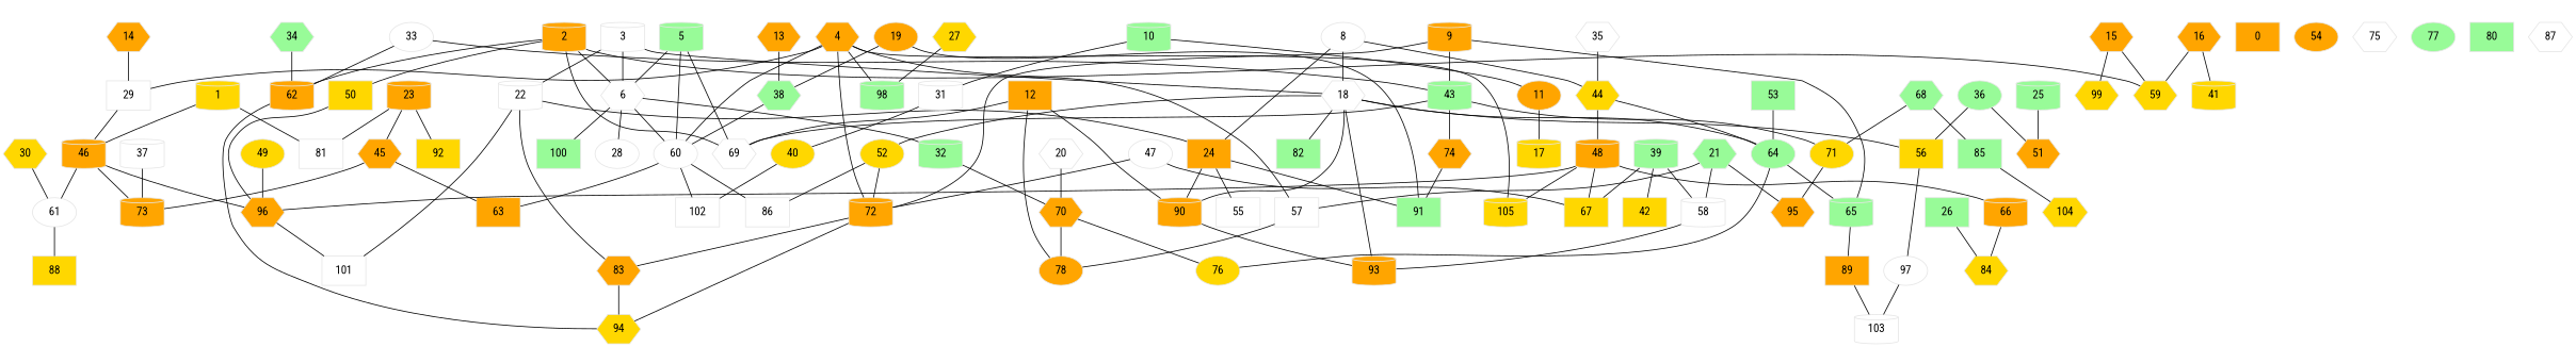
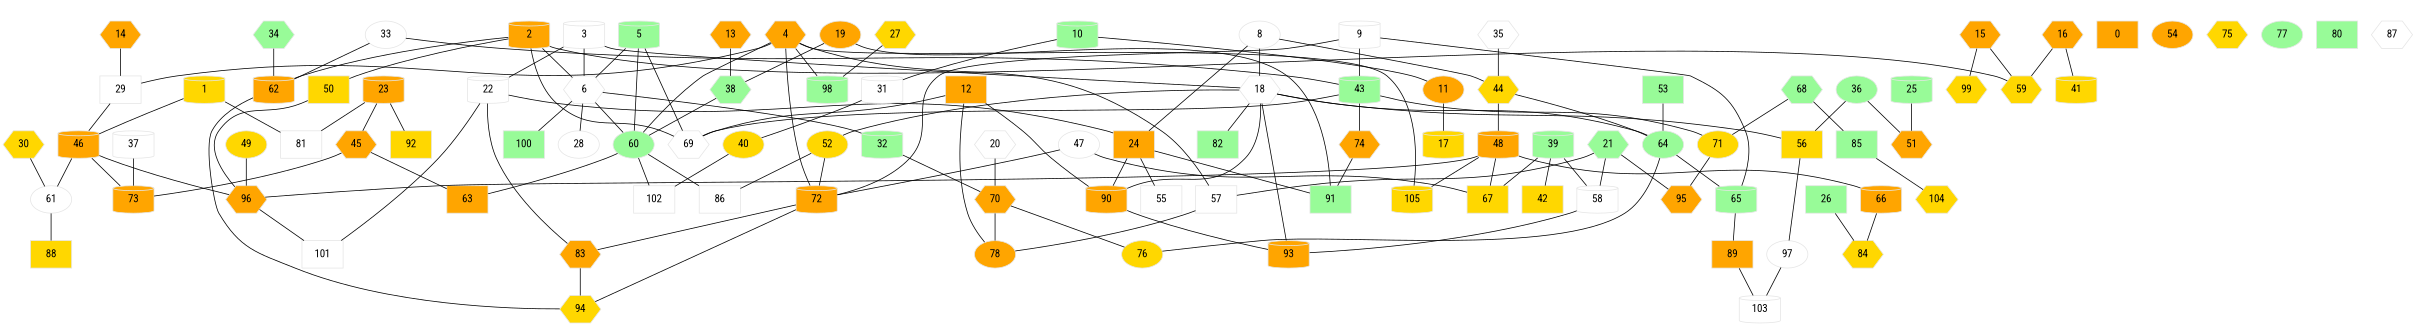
  graph {
    fontname="Roboto Condensed"
    node [color=gray90 fillcolor=orange fontname="Roboto Condensed" shape=hexagon style=filled]
    edge [fontname="Roboto Condensed"]
    1 [fillcolor=gold shape=cylinder]
    46 [shape=cylinder]
    81 [fillcolor=white shape=box]
    61 [fillcolor=white shape=ellipse]
    73 [shape=cylinder]
    96
    2 [shape=cylinder]
    6 [fillcolor=white]
    50 [fillcolor=gold shape=box]
    59 [fillcolor=gold]
    62 [shape=cylinder]
    69 [fillcolor=white]
-   60 [fillcolor=white shape=ellipse]
+   60 [fillcolor=palegreen shape=ellipse]
    28 [fillcolor=white shape=ellipse]
    32 [fillcolor=palegreen shape=cylinder]
    100 [fillcolor=palegreen shape=box]
    94 [fillcolor=gold]
    3 [fillcolor=white shape=cylinder]
    18 [fillcolor=white]
    22 [fillcolor=white shape=cylinder]
    90 [shape=cylinder]
    52 [fillcolor=gold shape=ellipse]
    56 [fillcolor=gold shape=box]
    64 [fillcolor=palegreen shape=ellipse]
    82 [fillcolor=palegreen shape=box]
    93 [shape=cylinder]
    24 [shape=box]
    83
    101 [fillcolor=white shape=box]
    29 [fillcolor=white shape=box]
    4
    57 [fillcolor=white shape=box]
    72 [shape=cylinder]
    98 [fillcolor=palegreen shape=cylinder]
    105 [fillcolor=gold shape=cylinder]
    78 [shape=ellipse]
    102 [fillcolor=white shape=box]
    63 [shape=box]
    86 [fillcolor=white shape=box]
    5 [fillcolor=palegreen shape=cylinder]
    70
    n42 [label=0 shape=box]
    8 [fillcolor=white shape=ellipse]
    44 [fillcolor=gold]
    91 [fillcolor=palegreen shape=box]
    55 [fillcolor=white shape=box]
    48 [shape=cylinder]
-   9 [shape=cylinder]
+   9 [fillcolor=white shape=cylinder]
    43 [fillcolor=palegreen shape=cylinder]
    65 [fillcolor=palegreen shape=cylinder]
    71 [fillcolor=gold shape=ellipse]
    74
    89 [shape=box]
    10 [fillcolor=palegreen shape=cylinder]
    11 [shape=ellipse]
    31 [fillcolor=white shape=cylinder]
    17 [fillcolor=gold shape=cylinder]
    40 [fillcolor=gold shape=ellipse]
    12 [shape=box]
    38 [fillcolor=palegreen]
    13
    14
    15
    99 [fillcolor=gold]
    16
    41 [fillcolor=gold shape=cylinder]
    97 [fillcolor=white shape=ellipse]
    76 [fillcolor=gold shape=ellipse]
    19 [shape=ellipse]
    20 [fillcolor=white]
    21 [fillcolor=palegreen]
    58 [fillcolor=white shape=cylinder]
    95
    23 [shape=cylinder]
    45
    92 [fillcolor=gold shape=box]
    25 [fillcolor=palegreen shape=cylinder]
    51
    26 [fillcolor=palegreen shape=box]
    84 [fillcolor=gold]
    27 [fillcolor=gold]
    30 [fillcolor=gold]
    88 [fillcolor=gold shape=box]
    33 [fillcolor=white shape=ellipse]
    34 [fillcolor=palegreen]
    35 [fillcolor=white]
    36 [fillcolor=palegreen shape=ellipse]
    37 [fillcolor=white shape=cylinder]
    39 [fillcolor=palegreen shape=cylinder]
    42 [fillcolor=gold shape=box]
    67 [fillcolor=gold shape=box]
    66 [shape=cylinder]
    47 [fillcolor=white shape=ellipse]
    49 [fillcolor=gold shape=ellipse]
    53 [fillcolor=palegreen shape=box]
    54 [shape=ellipse]
    103 [fillcolor=white shape=cylinder]
    68 [fillcolor=palegreen]
    85 [fillcolor=palegreen shape=box]
    104 [fillcolor=gold]
-   75 [fillcolor=white]
+   75 [fillcolor=gold]
    77 [fillcolor=palegreen shape=ellipse]
    80 [fillcolor=palegreen shape=box]
    87 [fillcolor=white]
    1 -- 46
    1 -- 81
    46 -- 61
    46 -- 73
    46 -- 96
    61 -- 88
    96 -- 101
    2 -- 6
    2 -- 50
    2 -- 59
    2 -- 62
    2 -- 69
    6 -- 60
    6 -- 28
    6 -- 32
    6 -- 100
    50 -- 96
    62 -- 94
    60 -- 102
    60 -- 63
    60 -- 86
    32 -- 70
    3 -- 6
    3 -- 18
    3 -- 22
    18 -- 90
    18 -- 52
    18 -- 56
    18 -- 64
    18 -- 82
    18 -- 93
    22 -- 24
    22 -- 83
    22 -- 101
    90 -- 93
    52 -- 72
    52 -- 86
    56 -- 97
    64 -- 65
    64 -- 76
    24 -- 90
    24 -- 91
    24 -- 55
    83 -- 94
    29 -- 46
    4 -- 60
    4 -- 29
    4 -- 57
    4 -- 72
    4 -- 98
    4 -- 105
    57 -- 78
    72 -- 94
    72 -- 83
    5 -- 6
    5 -- 69
    5 -- 60
    70 -- 78
    70 -- 76
    8 -- 18
    8 -- 24
    8 -- 44
    44 -- 64
    44 -- 48
    48 -- 96
    48 -- 105
    48 -- 67
    48 -- 66
    9 -- 72
    9 -- 43
    9 -- 65
    43 -- 69
    43 -- 71
    43 -- 74
    65 -- 89
    71 -- 95
    74 -- 91
    89 -- 103
    10 -- 11
    10 -- 31
    11 -- 17
    31 -- 40
    40 -- 102
    12 -- 69
    12 -- 90
    12 -- 78
    38 -- 60
    13 -- 38
    14 -- 29
    15 -- 59
    15 -- 99
    16 -- 59
    16 -- 41
    97 -- 103
    19 -- 91
    19 -- 38
    20 -- 70
    21 -- 57
    21 -- 58
    21 -- 95
    58 -- 93
    23 -- 81
    23 -- 45
    23 -- 92
    45 -- 73
    45 -- 63
    25 -- 51
    26 -- 84
    27 -- 98
    30 -- 61
    33 -- 62
    33 -- 43
    34 -- 62
    35 -- 44
    36 -- 56
    36 -- 51
    37 -- 73
    39 -- 58
    39 -- 42
    39 -- 67
    66 -- 84
    47 -- 72
    47 -- 67
    49 -- 96
    53 -- 64
    68 -- 71
    68 -- 85
    85 -- 104
  }
